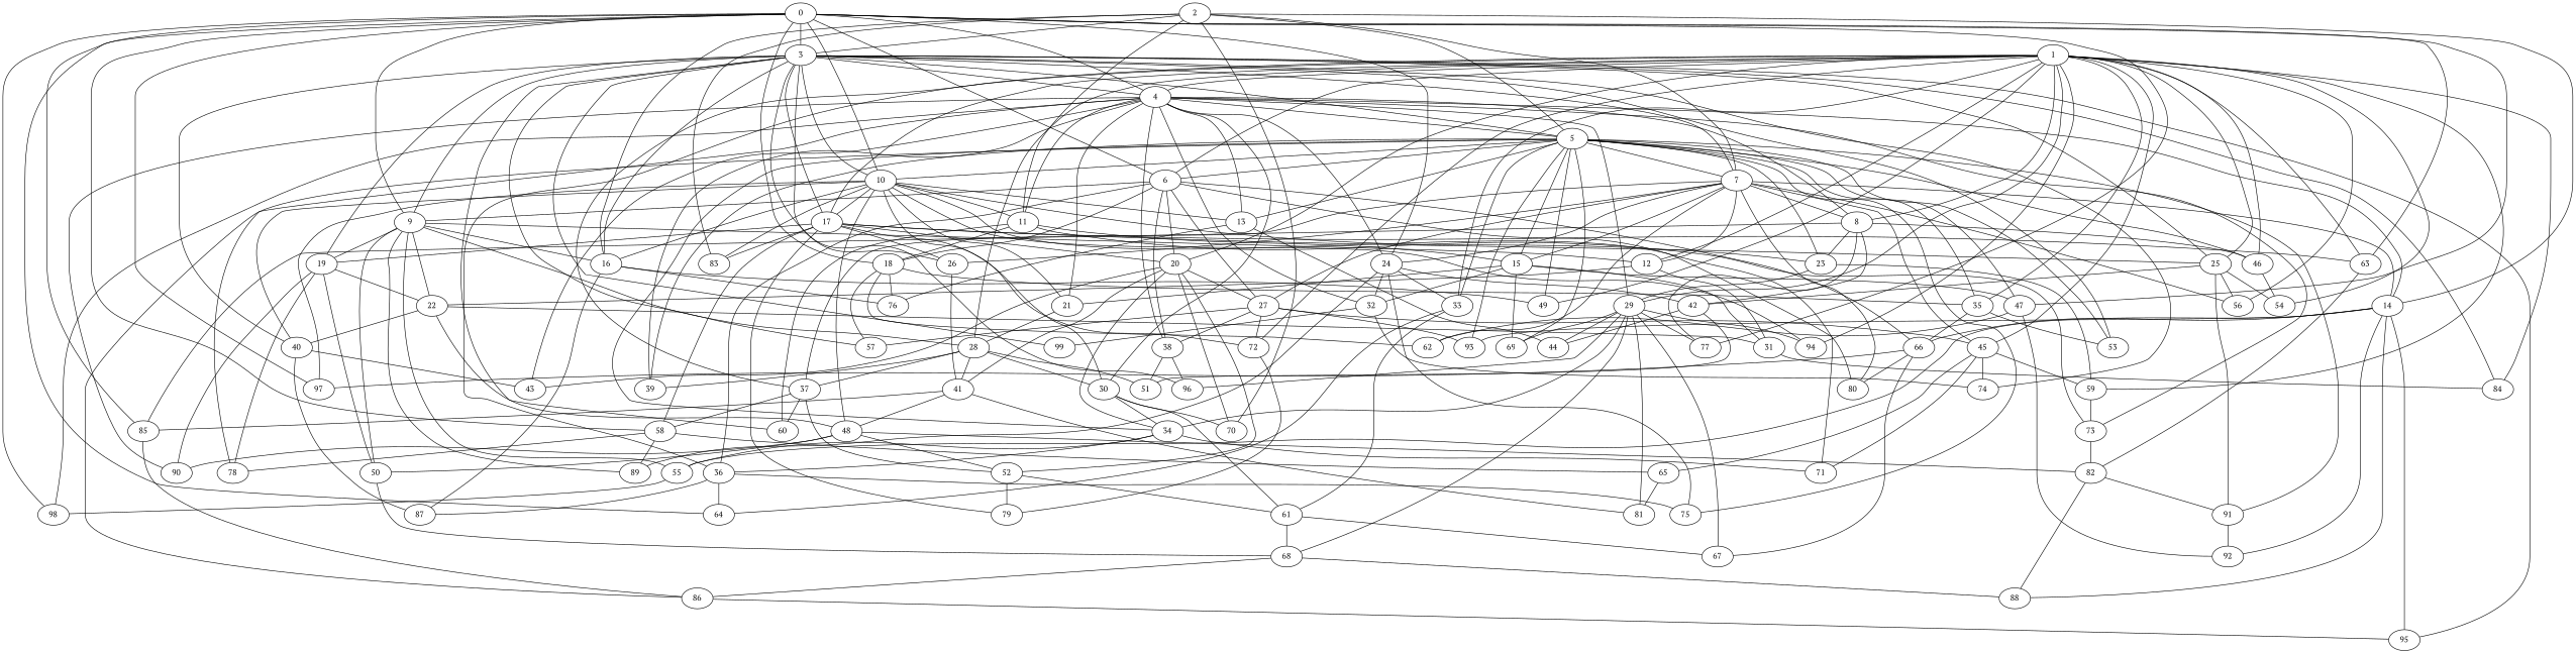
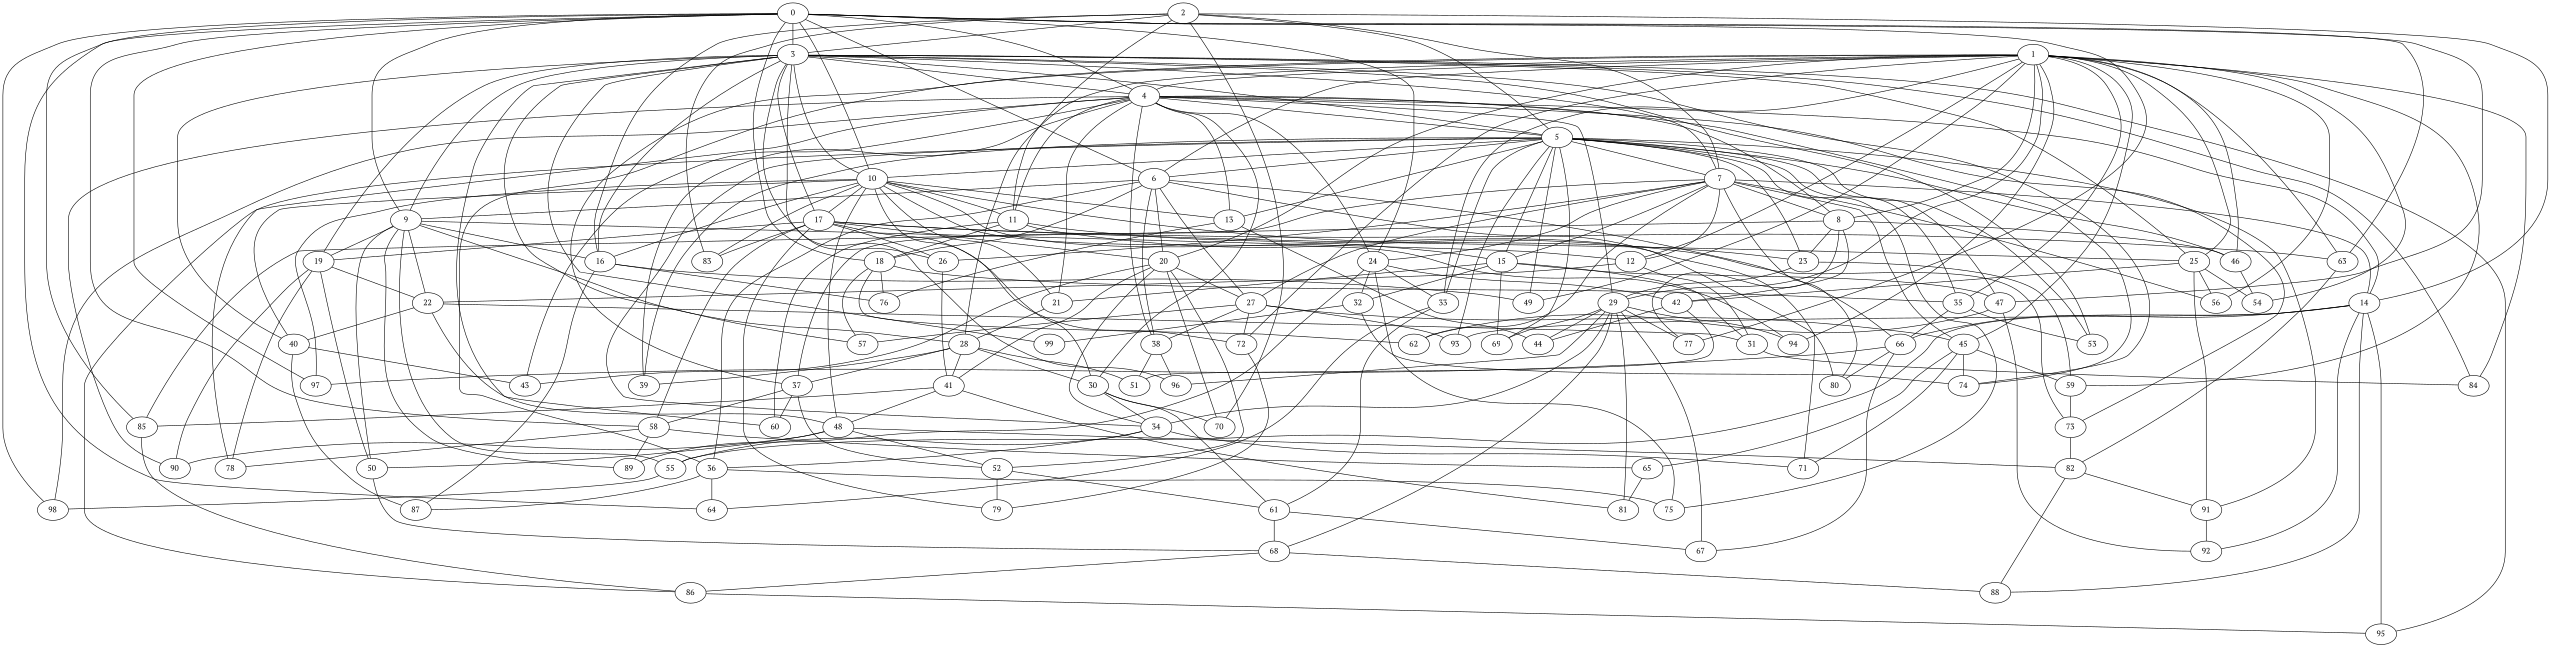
  strict graph {
    fontname="PT Serif"
    node [fontname="PT Serif"]
    edge [fontname="PT Serif" is_available=True prob=1.0]
    0
    3
    4
    6
    9
    10
    18
    24
    47
    58
    63
    64
    77
    85
    97
    98
    17
    25
    84
    5
    7
    99
    19
    26
    40
    53
    57
    60
    74
    95
    96
    8
    29
    11
    14
    13
    21
    30
    32
    38
    39
    43
    73
    78
    90
    20
    36
    27
    66
    71
    12
    28
    16
    22
    50
    55
    89
    94
    83
    23
    80
    48
    35
    62
    76
    33
    75
    42
    92
    65
    82
    86
    1
    37
    45
    46
    49
    54
    56
    59
    72
    31
    79
    70
    34
    41
    52
    91
    51
    69
    44
    67
    68
    81
    61
    87
    2
    15
    93
    88
    0 -- 3 [prob=0.192396045572]
    0 -- 4
    0 -- 6 [prob=0.377078644685]
    0 -- 9 [prob=0.271715604764]
    0 -- 10 [prob=0.434411691]
    0 -- 18 [prob=0.940927961844]
    0 -- 24 [prob=0.865438990587]
    0 -- 47 [prob=0.141148417046]
    0 -- 58 [prob=0.113725201365]
    0 -- 63 [prob=0.732423303134]
    0 -- 64
    0 -- 77 [prob=0.874543887871]
    0 -- 85 [prob=0.240899950376]
    0 -- 97
    0 -- 98 [prob=0.454408357894]
    3 -- 4 [prob=0.75469570107]
    3 -- 9 [prob=0.097399341035]
    3 -- 10 [prob=0.772079702595]
    3 -- 17
    3 -- 25 [prob=0.999290747924]
    3 -- 84 [prob=0.513770554606]
    3 -- 5 [prob=0.887469362537]
    3 -- 7 [prob=0.307651243736]
    3 -- 99 [prob=0.393127904197]
    3 -- 19
    3 -- 26 [prob=0.602654169736]
    3 -- 40
    3 -- 53 [prob=0.968522361026]
    3 -- 57
    3 -- 60
    3 -- 74
    3 -- 95 [prob=0.210472349518]
    3 -- 96
    4 -- 24 [prob=0.334727247847]
    4 -- 98
    4 -- 5 [prob=0.724603542222]
    4 -- 8 [prob=0.246037342934]
    4 -- 29 [prob=0.283638454108]
    4 -- 11 [prob=0.0993455731496]
    4 -- 14
    4 -- 13 [prob=0.497105718736]
    4 -- 21
    4 -- 30
-   4 -- 32 [prob=0.883334294905]
+   4 -- 74 [prob=0.883334294905]
    4 -- 38 [prob=0.842826535157]
    4 -- 39 [prob=0.384095940477]
    4 -- 43 [prob=0.526238066183]
    4 -- 73
    4 -- 78 [prob=0.562200459148]
    4 -- 90 [prob=0.580180818303]
    6 -- 9 [prob=0.883766489987]
    6 -- 18 [prob=0.387208367412]
    6 -- 38 [prob=0.998316105726]
    6 -- 20 [prob=0.542111097929]
    6 -- 36
    6 -- 27 [prob=0.958164580481]
    6 -- 66 [prob=0.870026580785]
    6 -- 71 [prob=0.769187723354]
    9 -- 19 [prob=0.507467302759]
    9 -- 12 [prob=0.55492027399]
    9 -- 28 [prob=0.305328794712]
    9 -- 16 [prob=0.711692327993]
    9 -- 22 [prob=0.784295654571]
    9 -- 50
    9 -- 55 [prob=0.767452642447]
    9 -- 89 [prob=0.104081986791]
    10 -- 97
    10 -- 17
    10 -- 40 [prob=0.782248311264]
    10 -- 11 [prob=0.429588975506]
    10 -- 13 [prob=0.169539508677]
    10 -- 21 [prob=0.367912716453]
    10 -- 30 [prob=0.703806755809]
    10 -- 16 [prob=0.900055269034]
    10 -- 94 [prob=0.880697097102]
    10 -- 83
    10 -- 23
    10 -- 80
    10 -- 48 [prob=0.421226259638]
    18 -- 57
    18 -- 35 [prob=0.972087887571]
    18 -- 62 [prob=0.911914427884]
    18 -- 76 [prob=0.0765594108808]
    24 -- 32 [prob=0.270164172289]
    24 -- 89 [prob=0.972481905576]
    24 -- 33 [prob=0.028062504471]
    24 -- 75
    24 -- 42
    47 -- 62 [prob=0.710401061769]
    47 -- 92
    58 -- 78 [prob=0.254324194427]
    58 -- 89 [prob=0.93732385737]
    58 -- 65 [prob=0.0181047332324]
    63 -- 82 [prob=0.535955684997]
    85 -- 86 [prob=0.954059208105]
    17 -- 58 [prob=0.0738350977785]
    17 -- 63
    17 -- 25 [prob=0.398561906985]
    17 -- 19 [prob=0.625635239026]
    17 -- 26
    17 -- 20 [prob=0.122873207327]
    17 -- 83
    17 -- 72 [prob=0.300287956143]
    17 -- 79
    25 -- 42
    25 -- 54 [prob=0.66685007667]
    25 -- 56 [prob=0.831527866378]
    25 -- 91 [prob=0.0634727839584]
    5 -- 6 [prob=0.988671808201]
    5 -- 10
    5 -- 47
    5 -- 7 [prob=0.231809203749]
    5 -- 53 [prob=0.515344898712]
    5 -- 13 [prob=0.124267737528]
    5 -- 39
    5 -- 23 [prob=0.832414968906]
    5 -- 35
    5 -- 33 [prob=0.422095546372]
    5 -- 75 [prob=0.120744512384]
    5 -- 86 [prob=0.87842964459]
    5 -- 46 [prob=0.325577173548]
    5 -- 49
    5 -- 34 [prob=0.0873647388375]
    5 -- 91 [prob=0.94769358006]
    5 -- 69
    5 -- 15 [prob=0.279317324975]
    5 -- 93 [prob=0.775965419862]
    7 -- 24 [prob=0.146904701051]
    7 -- 26 [prob=0.0414372079099]
    7 -- 8 [prob=0.0624790631464]
    7 -- 14 [prob=0.614028434352]
    7 -- 27
    7 -- 12 [prob=0.948641312984]
    7 -- 80
    7 -- 62 [prob=0.580456549475]
    7 -- 37
    7 -- 45
    7 -- 56 [prob=0.517106086711]
    7 -- 15 [prob=0.406509373349]
    19 -- 78 [prob=0.142698156034]
    19 -- 90 [prob=0.31383768453]
    19 -- 22 [prob=0.344804888614]
    19 -- 50 [prob=0.542902672061]
    26 -- 41 [prob=0.439479241433]
    40 -- 43 [prob=0.130103914816]
    40 -- 87 [prob=0.0971179234302]
    8 -- 77
    8 -- 85 [prob=0.79497598555]
    8 -- 23 [prob=0.759356080122]
    8 -- 42 [prob=0.330408637242]
    8 -- 46 [prob=0.699634754276]
    29 -- 77 [prob=0.414154538945]
    29 -- 96 [prob=0.224326847625]
    29 -- 94
    29 -- 34 [prob=0.410012904684]
    29 -- 69 [prob=0.993211839806]
    29 -- 44 [prob=0.813949876866]
    29 -- 67 [prob=0.238432814543]
    29 -- 68 [prob=0.309869376746]
    29 -- 81 [prob=0.473534584237]
    11 -- 18
    11 -- 60 [prob=0.184372549372]
    11 -- 73
    11 -- 15 [prob=0.515622495067]
    14 -- 95
    14 -- 66 [prob=0.114037367089]
    14 -- 55 [prob=0.782945961536]
    14 -- 92 [prob=0.15685765861]
    14 -- 93
    14 -- 88 [prob=0.964830379428]
    13 -- 76 [prob=0.536414896457]
    13 -- 44 [prob=0.766089637162]
    21 -- 28 [prob=0.998024963438]
    30 -- 70 [prob=0.519733869991]
    30 -- 34
    30 -- 61 [prob=0.64254350283]
    32 -- 99 [prob=0.532857568005]
    32 -- 74
    38 -- 96 [prob=0.866393133385]
    38 -- 51 [prob=0.886045519175]
    73 -- 82 [prob=0.37382214093]
    20 -- 43
    20 -- 27 [prob=0.0320189294582]
    20 -- 70 [prob=0.768089586004]
    20 -- 34 [prob=0.736281818594]
    20 -- 41 [prob=0.654321383643]
    20 -- 52 [prob=0.119556669347]
    36 -- 64 [prob=0.0498193608916]
    36 -- 75
    36 -- 87 [prob=0.911184500435]
    27 -- 57 [prob=0.871075853198]
    27 -- 38 [prob=0.373846580319]
    27 -- 45 [prob=0.197705697589]
    27 -- 72
    27 -- 93 [prob=0.868097625174]
    66 -- 97 [prob=0.802966228607]
    66 -- 80
    66 -- 67
    12 -- 22 [prob=0.654149000793]
    12 -- 31 [prob=0.849615706708]
    28 -- 30 [prob=0.748363303618]
    28 -- 39 [prob=0.513507747307]
    28 -- 37 [prob=0.982786690484]
    28 -- 41 [prob=0.613223056572]
    28 -- 51 [prob=0.0761424593514]
    16 -- 3
    16 -- 76 [prob=0.460705001966]
    16 -- 49 [prob=0.95128598981]
    16 -- 87 [prob=0.371307287545]
    22 -- 40 [prob=0.111381944579]
    22 -- 48 [prob=0.648949339978]
    22 -- 31 [prob=0.606154930621]
    50 -- 68 [prob=0.640998689481]
    55 -- 98 [prob=0.918120661522]
    23 -- 29 [prob=0.234273006729]
    23 -- 59 [prob=0.768101837944]
    48 -- 90 [prob=0.0845944025939]
    48 -- 50 [prob=0.910090763432]
    48 -- 82 [prob=0.269183463381]
    48 -- 52 [prob=0.269638006987]
    35 -- 53 [prob=0.684835728414]
    35 -- 66 [prob=0.587162171963]
    33 -- 64 [prob=0.172051954748]
    33 -- 61
    42 -- 51 [prob=0.761875698451]
    42 -- 44 [prob=0.30862863913]
    65 -- 81 [prob=0.0157388513058]
    82 -- 91 [prob=0.893376790247]
    82 -- 88 [prob=0.801002418304]
    86 -- 95 [prob=0.475947785797]
    1 -- 4 [prob=0.333246676719]
    1 -- 6 [prob=0.155610902422]
    1 -- 63 [prob=0.643203558326]
-   1 -- 17 [prob=0.439832378934]
    1 -- 25 [prob=0.10153204208]
    1 -- 84 [prob=0.64220886887]
    1 -- 8
    1 -- 29 [prob=0.318124883279]
    1 -- 20 [prob=0.97016278875]
    1 -- 36 [prob=0.73167394867]
    1 -- 12
    1 -- 28 [prob=0.484504584432]
    1 -- 94 [prob=0.34074839497]
    1 -- 35 [prob=0.635809757129]
    1 -- 33 [prob=0.0179635287789]
    1 -- 37 [prob=0.210529977032]
    1 -- 45 [prob=0.136505236688]
    1 -- 46 [prob=0.146505208597]
    1 -- 49 [prob=0.414505067205]
    1 -- 54
    1 -- 56 [prob=0.643577348743]
    1 -- 59
    1 -- 72 [prob=0.859840657896]
    37 -- 58 [prob=0.140697751672]
    37 -- 60 [prob=0.651362599135]
    37 -- 52 [prob=0.139068163826]
    45 -- 74 [prob=0.58557833142]
    45 -- 71 [prob=0.459010206405]
    45 -- 65
    45 -- 59 [prob=0.140325823349]
    46 -- 54 [prob=0.655194846177]
    59 -- 73 [prob=0.822583744603]
    72 -- 79 [prob=0.728205553946]
    31 -- 84
    34 -- 36 [prob=0.9115836178]
    34 -- 71 [prob=0.240041387765]
    34 -- 55 [prob=0.929327932916]
    41 -- 85 [prob=0.266356638457]
    41 -- 48
    41 -- 81 [prob=0.461225686439]
    52 -- 79 [prob=0.394419020578]
    52 -- 61
    91 -- 92 [prob=0.372892721577]
    68 -- 86 [prob=0.150383412222]
    68 -- 88 [prob=0.814105274156]
    61 -- 67 [prob=0.667238501806]
    61 -- 68 [prob=0.896008959719]
    2 -- 3 [prob=0.0746161079451]
    2 -- 5 [prob=0.178487187213]
    2 -- 7 [prob=0.583094635746]
    2 -- 11 [prob=0.451628016144]
    2 -- 14 [prob=0.923080459102]
    2 -- 16 [prob=0.258956713469]
    2 -- 83 [prob=0.931007258452]
    2 -- 70 [prob=0.575648857042]
    15 -- 47
    15 -- 21 [prob=0.668851515557]
    15 -- 32
    15 -- 31 [prob=0.941388870979]
    15 -- 69 [prob=0.436277720268]
  }
